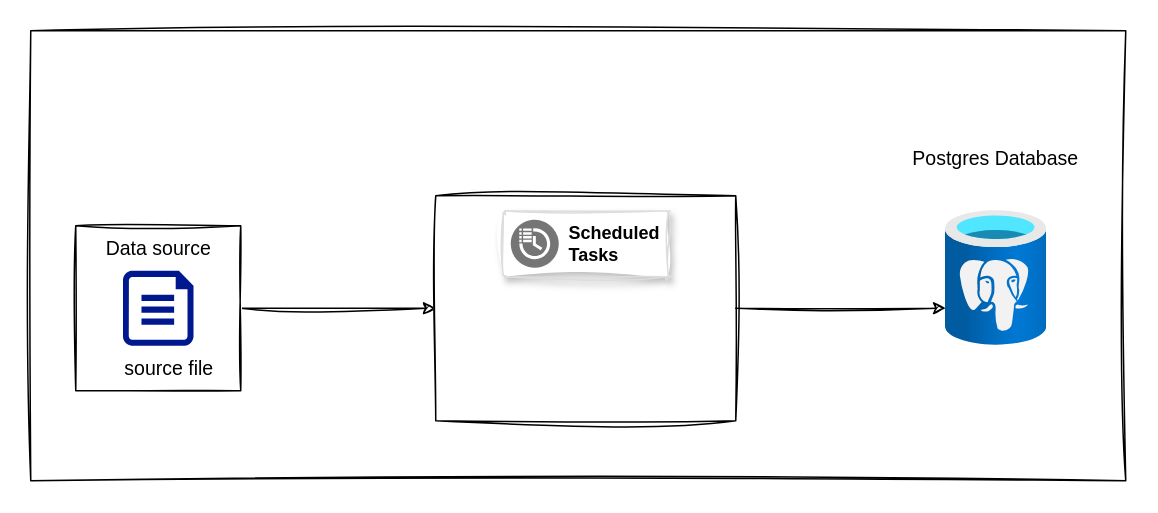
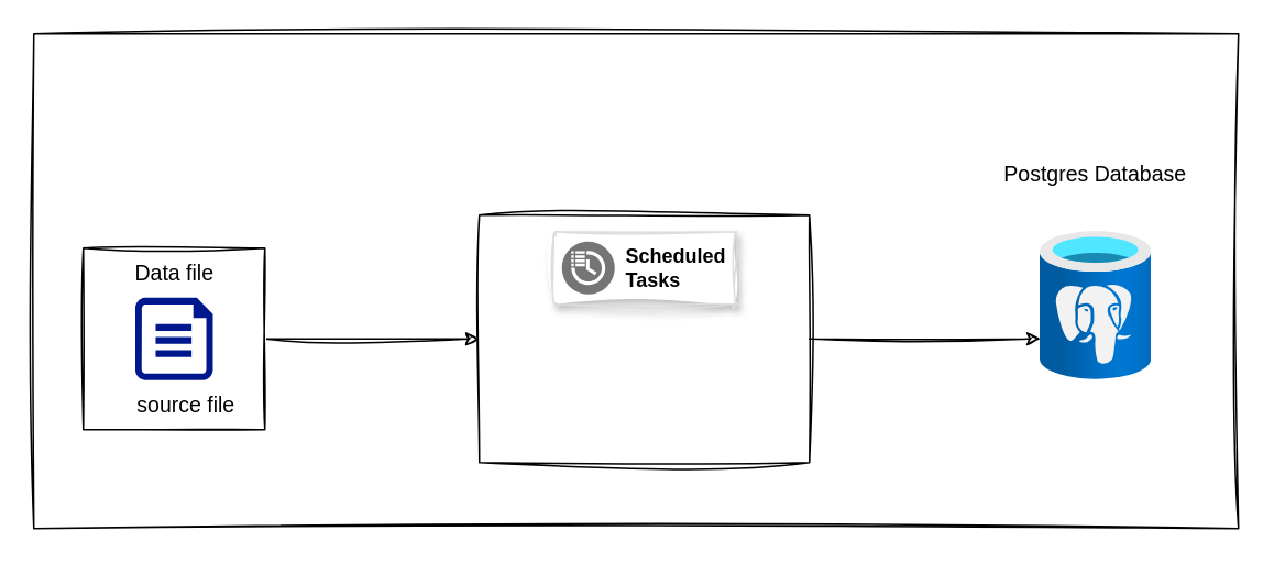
  <mxCell id="0" />
  <mxCell id="1" parent="0" />
  <mxCell id="2" value="" style="rounded=0;whiteSpace=wrap;html=1;sketch=1;hachureGap=4;jiggle=2;curveFitting=1;fontFamily=Architects Daughter;fontSource=https%3A%2F%2Ffonts.googleapis.com%2Fcss%3Ffamily%3DArchitects%2BDaughter;fontSize=20;" vertex="1" parent="1"><mxGeometry x="20" y="20" width="730" height="300" as="geometry" /></mxCell>
  <mxCell id="3" style="edgeStyle=orthogonalEdgeStyle;rounded=0;sketch=1;hachureGap=4;jiggle=2;curveFitting=1;orthogonalLoop=1;jettySize=auto;html=1;entryX=0;entryY=0.5;entryDx=0;entryDy=0;fontFamily=Architects Daughter;fontSource=https%3A%2F%2Ffonts.googleapis.com%2Fcss%3Ffamily%3DArchitects%2BDaughter;fontSize=16;" edge="1" parent="1" source="4" target="9"><mxGeometry relative="1" as="geometry" /></mxCell>
  <mxCell id="4" value="" style="rounded=0;whiteSpace=wrap;html=1;sketch=1;hachureGap=4;jiggle=2;curveFitting=1;fontFamily=Helvetica;fontSize=20;" vertex="1" parent="1"><mxGeometry x="50" y="150" width="110" height="110" as="geometry" /></mxCell>
  <mxCell id="5" value="" style="sketch=0;aspect=fixed;pointerEvents=1;shadow=0;dashed=0;html=1;strokeColor=none;labelPosition=center;verticalLabelPosition=bottom;verticalAlign=top;align=center;fillColor=#00188D;shape=mxgraph.azure.file;hachureGap=4;jiggle=2;curveFitting=1;fontFamily=Architects Daughter;fontSource=https%3A%2F%2Ffonts.googleapis.com%2Fcss%3Ffamily%3DArchitects%2BDaughter;fontSize=20;" vertex="1" parent="1"><mxGeometry x="81.5" y="180" width="47" height="50" as="geometry" /></mxCell>
- <mxCell id="6" value="Data source" style="text;html=1;strokeColor=none;fillColor=none;align=center;verticalAlign=middle;whiteSpace=wrap;rounded=0;fontSize=13;fontFamily=Helvetica;" vertex="1" parent="1"><mxGeometry x="57.5" y="150" width="95" height="30" as="geometry" /></mxCell>
+ <mxCell id="6" value="Data file" style="text;html=1;strokeColor=none;fillColor=none;align=center;verticalAlign=middle;whiteSpace=wrap;rounded=0;fontSize=13;fontFamily=Helvetica;" vertex="1" parent="1"><mxGeometry x="57.5" y="150" width="95" height="30" as="geometry" /></mxCell>
  <mxCell id="7" value="source file" style="text;html=1;strokeColor=none;fillColor=none;align=center;verticalAlign=middle;whiteSpace=wrap;rounded=0;fontSize=13;fontFamily=Helvetica;" vertex="1" parent="1"><mxGeometry x="65" y="230" width="95" height="30" as="geometry" /></mxCell>
  <mxCell id="8" style="edgeStyle=orthogonalEdgeStyle;rounded=0;sketch=1;hachureGap=4;jiggle=2;curveFitting=1;orthogonalLoop=1;jettySize=auto;html=1;exitX=1;exitY=0.5;exitDx=0;exitDy=0;entryX=0;entryY=0.722;entryDx=0;entryDy=0;entryPerimeter=0;fontFamily=Architects Daughter;fontSource=https%3A%2F%2Ffonts.googleapis.com%2Fcss%3Ffamily%3DArchitects%2BDaughter;fontSize=16;" edge="1" parent="1" source="9" target="10"><mxGeometry relative="1" as="geometry" /></mxCell>
  <mxCell id="9" value="" style="rounded=0;whiteSpace=wrap;html=1;sketch=1;hachureGap=4;jiggle=2;curveFitting=1;fontFamily=Helvetica;fontSize=20;" vertex="1" parent="1"><mxGeometry x="290" y="130" width="200" height="150" as="geometry" /></mxCell>
  <mxCell id="10" value="" style="image;aspect=fixed;html=1;points=[];align=center;fontSize=12;image=img/lib/azure2/databases/Azure_Database_PostgreSQL_Server.svg;sketch=1;hachureGap=4;jiggle=2;curveFitting=1;fontFamily=Architects Daughter;fontSource=https%3A%2F%2Ffonts.googleapis.com%2Fcss%3Ffamily%3DArchitects%2BDaughter;" vertex="1" parent="1"><mxGeometry x="630" y="140" width="67.5" height="90" as="geometry" /></mxCell>
  <mxCell id="11" value="Postgres Database" style="text;html=1;strokeColor=none;fillColor=none;align=center;verticalAlign=middle;whiteSpace=wrap;rounded=0;fontSize=13;fontFamily=Helvetica;" vertex="1" parent="1"><mxGeometry x="598.13" y="90" width="131.25" height="30" as="geometry" /></mxCell>
  <mxCell id="12" value="" style="strokeColor=#dddddd;shadow=1;strokeWidth=1;rounded=1;absoluteArcSize=1;arcSize=2;sketch=1;hachureGap=4;jiggle=2;curveFitting=1;fontFamily=Helvetica;fontSize=20;" vertex="1" parent="1"><mxGeometry x="335" y="140" width="110" height="44" as="geometry" /></mxCell>
  <mxCell id="13" value="&lt;font face=&quot;Helvetica&quot;&gt;&lt;b&gt;Scheduled&lt;br&gt;Tasks&lt;/b&gt;&lt;/font&gt;" style="sketch=0;dashed=0;connectable=0;html=1;fillColor=#757575;strokeColor=none;shape=mxgraph.gcp2.scheduled_tasks;part=1;labelPosition=right;verticalLabelPosition=middle;align=left;verticalAlign=middle;spacingLeft=5;fontSize=12;hachureGap=4;jiggle=2;curveFitting=1;fontFamily=Architects Daughter;fontSource=https%3A%2F%2Ffonts.googleapis.com%2Fcss%3Ffamily%3DArchitects%2BDaughter;" vertex="1" parent="12"><mxGeometry y="0.5" width="32" height="32" relative="1" as="geometry"><mxPoint x="5" y="-16" as="offset" /></mxGeometry></mxCell>
  <mxCell id="14" value="" style="shape=image;verticalLabelPosition=bottom;labelBackgroundColor=default;verticalAlign=top;aspect=fixed;imageAspect=0;image=https://miro.medium.com/v2/1*nPcdyVwgcuEZiEZiRqApug.jpeg;clipPath=inset(10.95% 10.33% 27.51% 9%);" vertex="1" parent="1"><mxGeometry x="300" y="200" width="180" height="77.36" as="geometry" /></mxCell>
